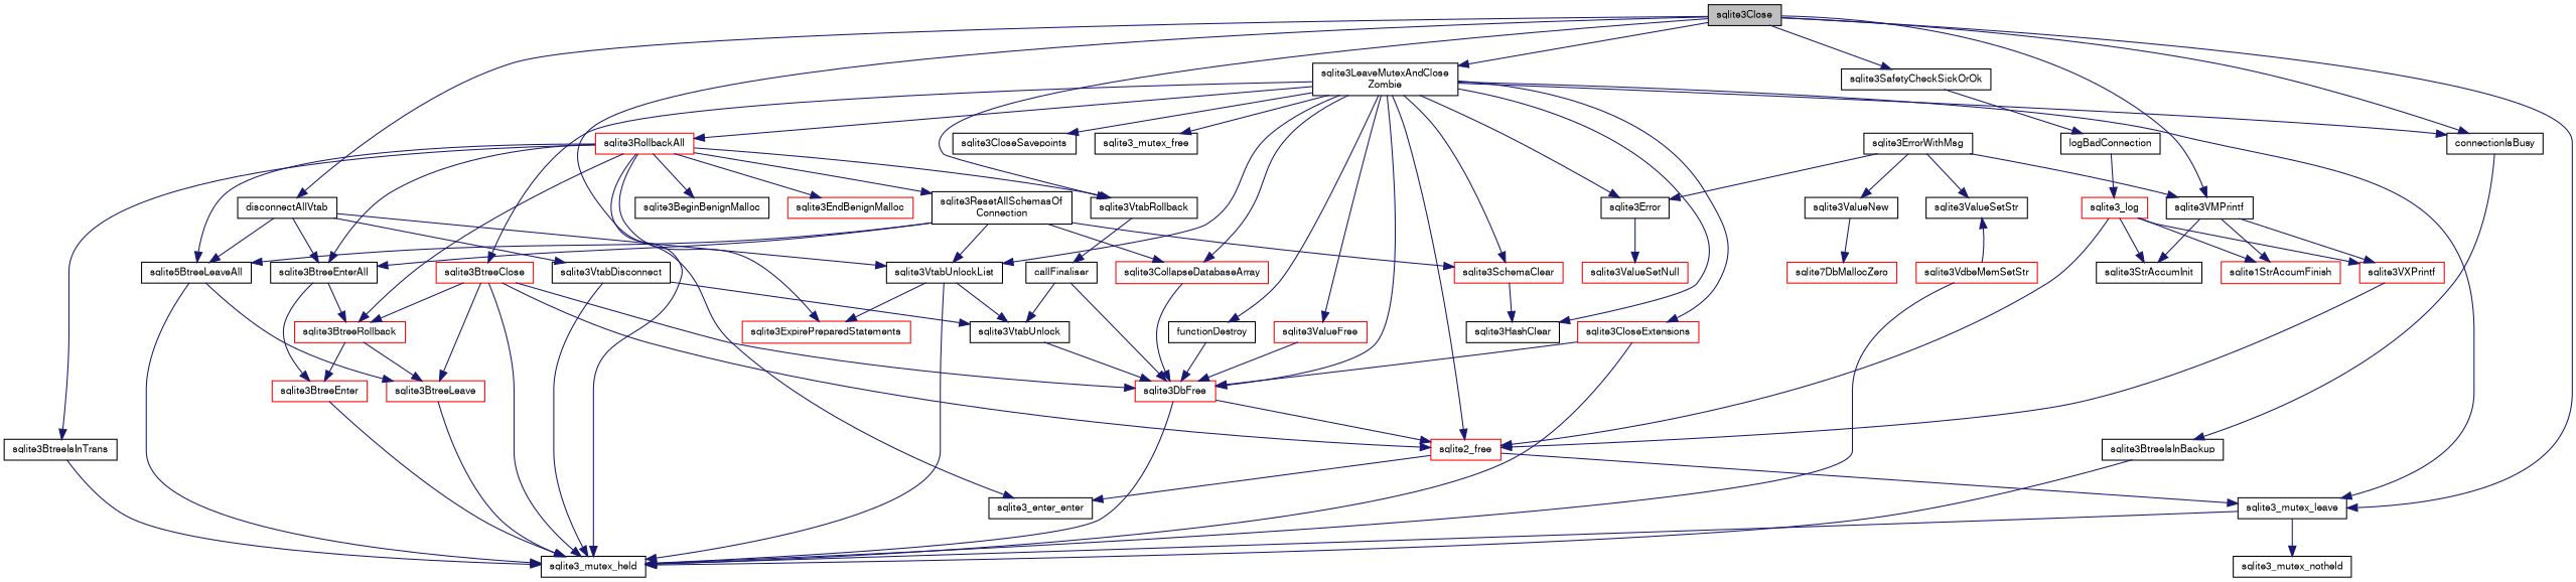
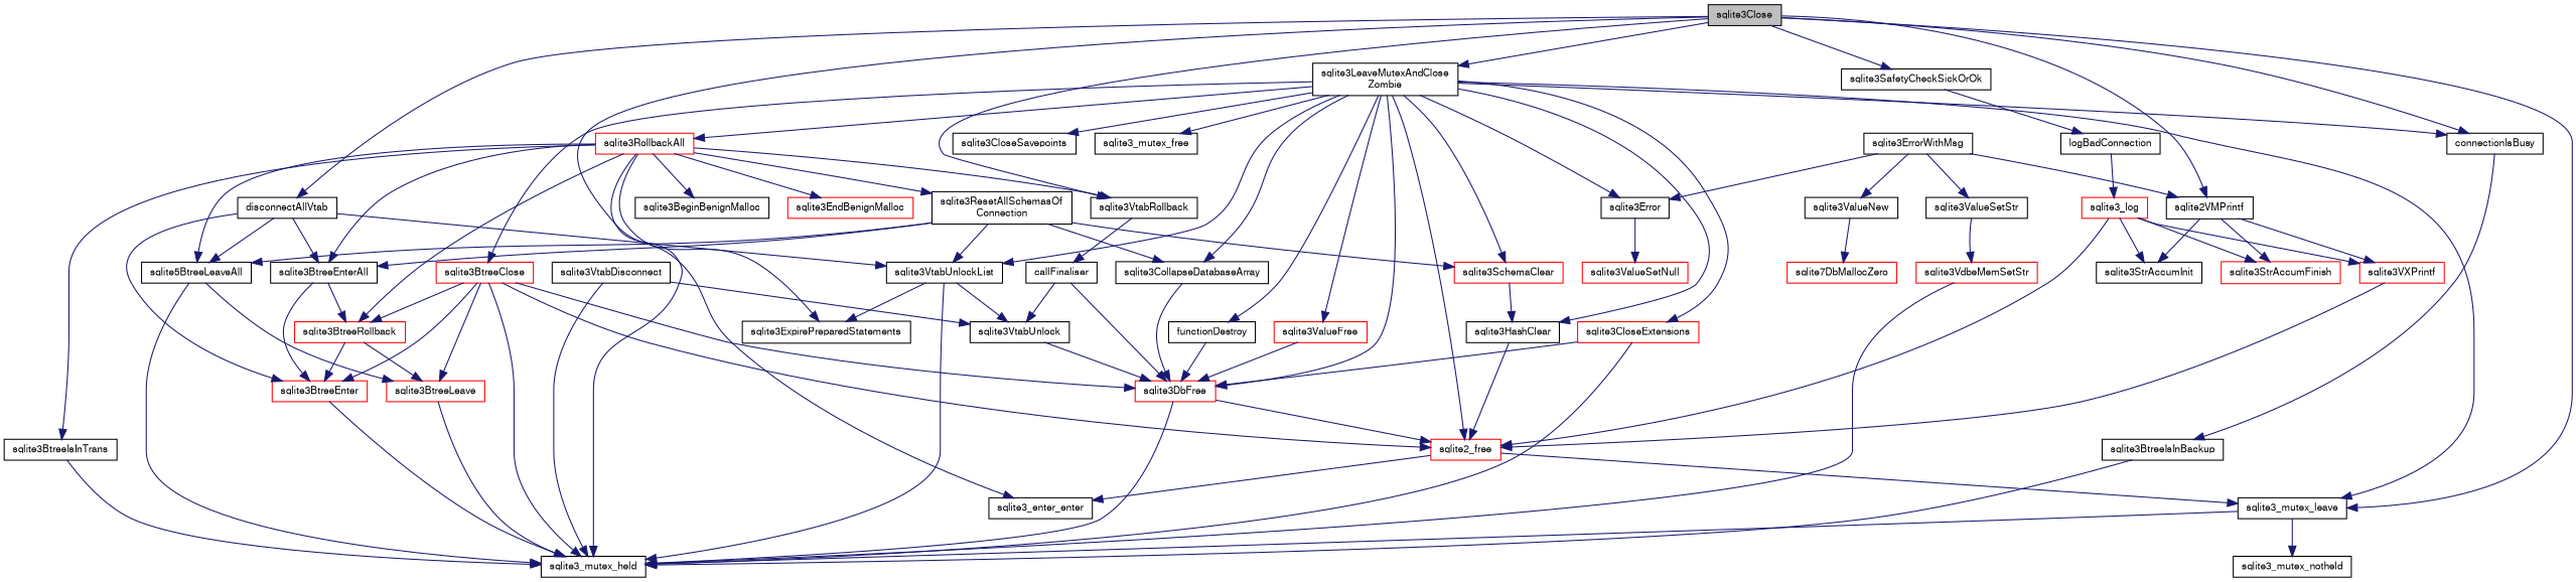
  digraph {
    rankdir=TB
    node [color=black fillcolor=white fontname=FreeSans fontsize=10 shape=record style=filled]
    edge [color=midnightblue fontname=FreeSans fontsize=10 labelfontname=FreeSans labelfontsize=10 style=solid]
    n1 [fillcolor=grey75 fontcolor=black height=0.2 label=sqlite3Close width=0.4]
    n2 [height=0.2 label=sqlite3SafetyCheckSickOrOk width=0.4]
    n3 [height=0.2 label=sqlite3_enter_enter width=0.4]
    n4 [height=0.2 label=sqlite3_mutex_leave width=0.4]
    n5 [height=0.2 label=disconnectAllVtab width=0.4]
    n6 [height=0.2 label=sqlite3VtabRollback width=0.4]
    n7 [height=0.2 label=connectionIsBusy width=0.4]
    n8 [height=0.2 label="sqlite3LeaveMutexAndClose\lZombie" width=0.4]
-   n9 [height=0.2 label=sqlite3VMPrintf width=0.4]
+   n9 [height=0.2 label=sqlite2VMPrintf width=0.4]
    n10 [height=0.2 label=logBadConnection width=0.4]
    n11 [height=0.2 label=sqlite3_mutex_held width=0.4]
    n12 [height=0.2 label=sqlite3_mutex_notheld width=0.4]
    n13 [height=0.2 label=sqlite3BtreeEnterAll width=0.4]
    n14 [height=0.2 label=sqlite3VtabDisconnect width=0.4]
    n15 [height=0.2 label=sqlite3VtabUnlockList width=0.4]
    n16 [height=0.2 label=sqlite5BtreeLeaveAll width=0.4]
    n17 [height=0.2 label=callFinaliser width=0.4]
    n18 [height=0.2 label=sqlite3BtreeIsInBackup width=0.4]
    n19 [height=0.2 label=sqlite3ErrorWithMsg width=0.4]
    n20 [height=0.2 label=sqlite3Error width=0.4]
    n21 [height=0.2 label=sqlite3ValueNew width=0.4]
    n22 [height=0.2 label=sqlite3ValueSetStr width=0.4]
    n23 [color=red height=0.2 label=sqlite2_free width=0.4]
    n24 [color=red height=0.2 label=sqlite3DbFree width=0.4]
    n25 [color=red height=0.2 label=sqlite3RollbackAll width=0.4]
    n26 [color=red height=0.2 label=sqlite3SchemaClear width=0.4]
    n27 [height=0.2 label=sqlite3HashClear width=0.4]
-   n28 [color=red height=0.2 label=sqlite3CollapseDatabaseArray width=0.4]
+   n28 [height=0.2 label=sqlite3CollapseDatabaseArray width=0.4]
    n29 [height=0.2 label=sqlite3CloseSavepoints width=0.4]
    n30 [color=red height=0.2 label=sqlite3BtreeClose width=0.4]
    n31 [height=0.2 label=functionDestroy width=0.4]
    n32 [color=red height=0.2 label=sqlite3ValueFree width=0.4]
    n33 [color=red height=0.2 label=sqlite3CloseExtensions width=0.4]
    n34 [height=0.2 label=sqlite3_mutex_free width=0.4]
    n35 [color=red height=0.2 label=sqlite3_log width=0.4]
    n36 [height=0.2 label=sqlite3StrAccumInit width=0.4]
    n37 [color=red height=0.2 label=sqlite3VXPrintf width=0.4]
-   n38 [color=red height=0.2 label=sqlite1StrAccumFinish width=0.4]
+   n38 [color=red height=0.2 label=sqlite3StrAccumFinish width=0.4]
    n39 [color=red height=0.2 label=sqlite3BtreeEnter width=0.4]
    n40 [color=red height=0.2 label=sqlite3BtreeRollback width=0.4]
    n41 [height=0.2 label=sqlite3VtabUnlock width=0.4]
-   n42 [color=red height=0.2 label=sqlite3ExpirePreparedStatements width=0.4]
+   n42 [height=0.2 label=sqlite3ExpirePreparedStatements width=0.4]
    n43 [color=red height=0.2 label=sqlite3BtreeLeave width=0.4]
    n44 [color=red height=0.2 label=sqlite3ValueSetNull width=0.4]
    n45 [color=red height=0.2 label=sqlite7DbMallocZero width=0.4]
    n46 [color=red height=0.2 label=sqlite3VdbeMemSetStr width=0.4]
    n47 [height=0.2 label=sqlite3BeginBenignMalloc width=0.4]
    n48 [height=0.2 label=sqlite3BtreeIsInTrans width=0.4]
    n49 [color=red height=0.2 label=sqlite3EndBenignMalloc width=0.4]
    n50 [height=0.2 label="sqlite3ResetAllSchemasOf\lConnection" width=0.4]
    n1 -> n2
    n1 -> n3
    n1 -> n4
    n1 -> n5
    n1 -> n6
    n1 -> n7
    n1 -> n8
    n1 -> n9
    n2 -> n10
    n4 -> n11
    n4 -> n12
    n5 -> n13
-   n5 -> n14
+   n5 -> n39
    n5 -> n15
    n5 -> n16
    n6 -> n17
    n7 -> n18
    n8 -> n4
    n8 -> n7
    n8 -> n15
    n8 -> n20
    n8 -> n23
    n8 -> n24
    n8 -> n25
    n8 -> n26
    n8 -> n27
    n8 -> n28
    n8 -> n29
    n8 -> n30
    n8 -> n31
    n8 -> n32
    n8 -> n33
    n8 -> n34
    n9 -> n36
    n9 -> n37
    n9 -> n38
    n10 -> n35
    n13 -> n39
    n13 -> n40
    n14 -> n11
    n14 -> n41
    n15 -> n11
    n15 -> n41
    n15 -> n42
    n16 -> n11
    n16 -> n43
    n17 -> n24
    n17 -> n41
    n18 -> n11
    n19 -> n9
    n19 -> n20
    n19 -> n21
    n19 -> n22
    n20 -> n44
    n21 -> n45
-   n46 -> n22
+   n22 -> n46
    n23 -> n3
    n23 -> n4
    n24 -> n11
    n24 -> n23
    n25 -> n6
    n25 -> n11
    n25 -> n13
    n25 -> n16
    n25 -> n40
    n25 -> n42
    n25 -> n47
    n25 -> n48
    n25 -> n49
    n25 -> n50
    n26 -> n27
+   n27 -> n23
    n28 -> n24
    n30 -> n11
    n30 -> n23
    n30 -> n24
+   n30 -> n39
    n30 -> n40
    n30 -> n43
    n31 -> n24
    n32 -> n24
    n33 -> n11
    n33 -> n24
    n35 -> n23
    n35 -> n36
    n35 -> n37
    n35 -> n38
    n37 -> n23
    n39 -> n11
    n40 -> n39
    n40 -> n43
    n41 -> n24
    n43 -> n11
    n46 -> n11
    n48 -> n11
    n50 -> n13
    n50 -> n15
    n50 -> n16
    n50 -> n26
    n50 -> n28
  }
